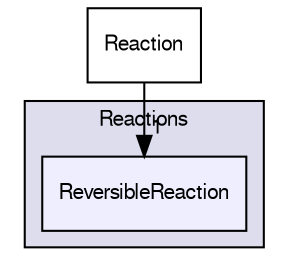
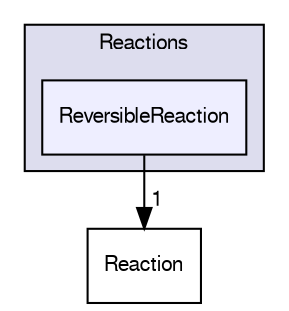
  digraph {
    compound=true
    node [fontname=FreeSans fontsize=10 shape=box]
    n1 [fillcolor="#eeeeff" label=ReversibleReaction pencolor=black style=filled]
    n2 [label=Reaction]
    subgraph cluster_1 {
      bgcolor="#ddddee"
      fontname=FreeSans
      fontsize=10
      label=Reactions
      pencolor=black
      n1
    }
-   n2 -> n1 [headlabel=1 labeldistance=1.5 labelfontname=FreeSans labelfontsize=10]
+   n1 -> n2 [headlabel=1 labeldistance=1.5 labelfontname=FreeSans labelfontsize=10]
  }
